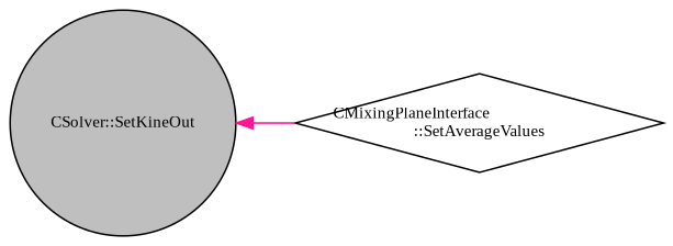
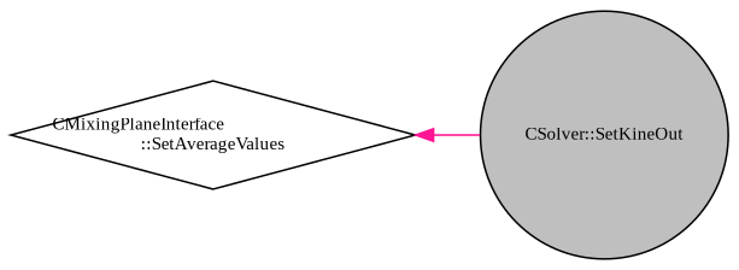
  digraph {
    rankdir=LR
    fontname="Liberation Serif"
    node [color=black fontname="Liberation Serif" fontsize=10 style=filled]
    n1 [fillcolor=grey75 fontcolor=black height=0.2 label="CSolver::SetKineOut" shape=circle width=0.4]
    n2 [fillcolor=white height=0.2 label="CMixingPlaneInterface\l::SetAverageValues" shape=diamond width=0.4]
-   n1 -> n2 [color=deeppink dir=back fontname="Liberation Serif" fontsize=10 labelfontname=Helvetica labelfontsize=10 style=solid]
+   n2 -> n1 [color=deeppink dir=back fontname="Liberation Serif" fontsize=10 labelfontname=Helvetica labelfontsize=10 style=solid]
  }
